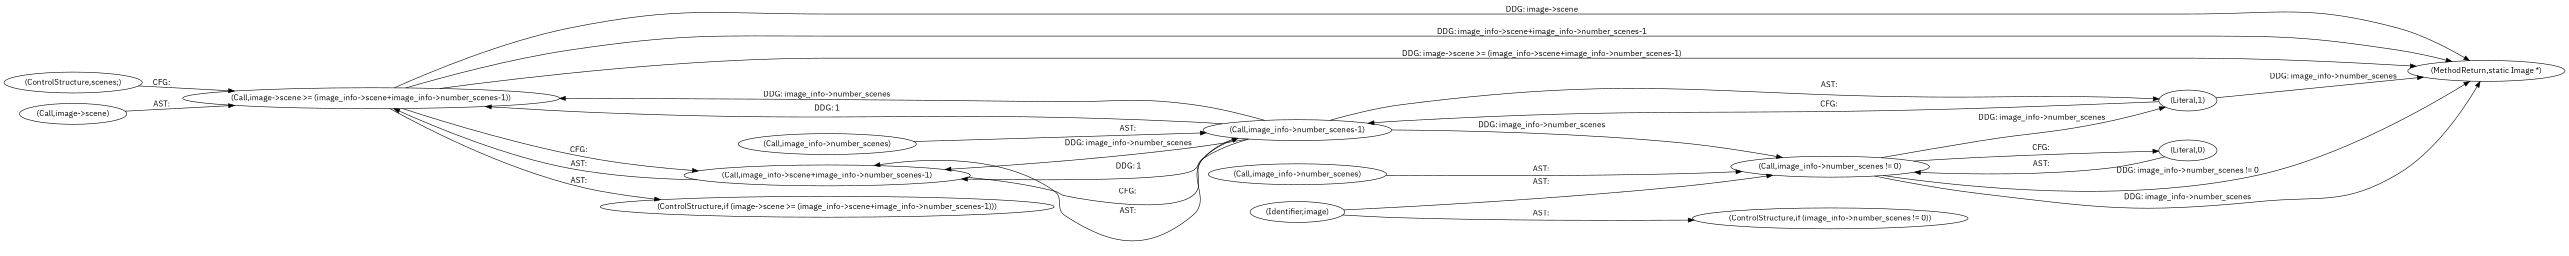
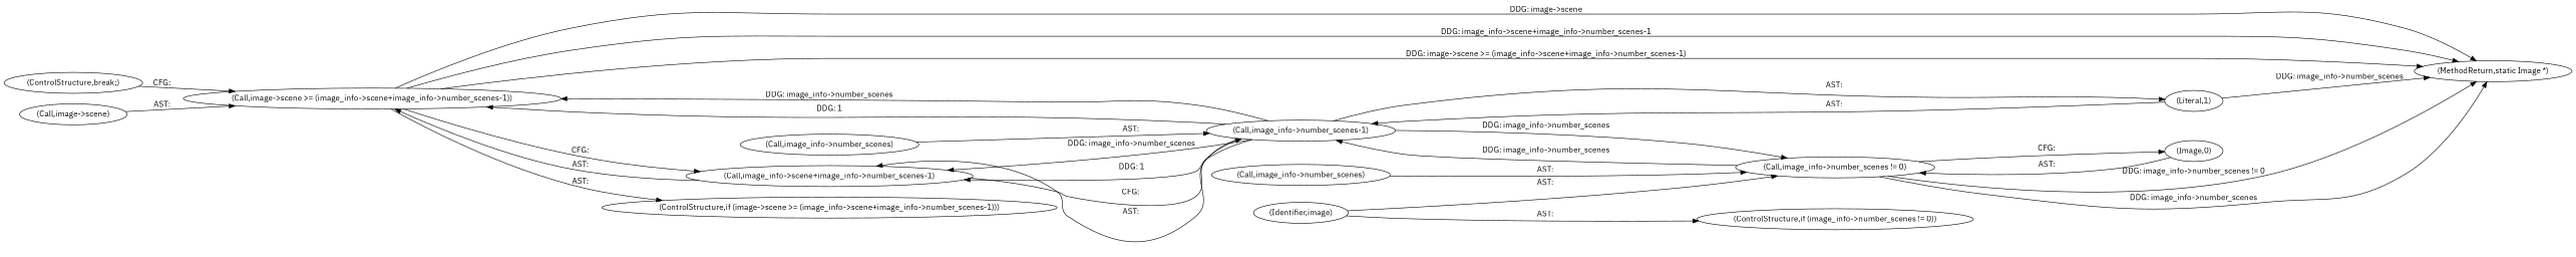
  digraph {
    fontname="IBM Plex Sans"
    rankdir=LR
    node [fontname="IBM Plex Sans"]
    edge [fontname="IBM Plex Sans"]
    n1 [label="(Call,image->scene >= (image_info->scene+image_info->number_scenes-1))"]
    n2 [label="(MethodReturn,static Image *)"]
    n3 [label="(Call,image_info->scene+image_info->number_scenes-1)"]
    n4 [label="(ControlStructure,if (image->scene >= (image_info->scene+image_info->number_scenes-1)))"]
    n5 [label="(Call,image_info->number_scenes-1)"]
    n6 [label="(Call,image_info->number_scenes != 0)"]
    n7 [label="(Literal,1)"]
-   n8 [label="(Literal,0)"]
+   n8 [label="(Image,0)"]
    n9 [label="(ControlStructure,if (image_info->number_scenes != 0))"]
-   n10 [label="(ControlStructure,scenes;)"]
+   n10 [label="(ControlStructure,break;)"]
    n11 [label="(Identifier,image)"]
    n12 [label="(Call,image_info->number_scenes)"]
    n13 [label="(Call,image->scene)"]
    n14 [label="(Call,image_info->number_scenes)"]
    n1 -> n2 [label="DDG: image->scene"]
    n1 -> n2 [label="DDG: image_info->scene+image_info->number_scenes-1"]
    n1 -> n2 [label="DDG: image->scene >= (image_info->scene+image_info->number_scenes-1)"]
    n1 -> n3 [label="CFG: "]
    n1 -> n4 [label="AST: "]
    n3 -> n1 [label="AST: "]
    n3 -> n5 [label="CFG: "]
    n5 -> n1 [label="DDG: image_info->number_scenes"]
    n5 -> n1 [label="DDG: 1"]
    n5 -> n3 [label="AST: "]
    n5 -> n3 [label="DDG: image_info->number_scenes"]
    n5 -> n3 [label="DDG: 1"]
    n5 -> n6 [label="DDG: image_info->number_scenes"]
    n5 -> n7 [label="AST: "]
    n6 -> n2 [label="DDG: image_info->number_scenes != 0"]
    n6 -> n2 [label="DDG: image_info->number_scenes"]
-   n6 -> n7 [label="DDG: image_info->number_scenes"]
+   n6 -> n5 [label="DDG: image_info->number_scenes"]
    n6 -> n8 [label="CFG: "]
    n7 -> n2 [label="DDG: image_info->number_scenes"]
-   n7 -> n5 [label="CFG: "]
+   n7 -> n5 [label="AST: "]
    n8 -> n6 [label="AST: "]
    n10 -> n1 [label="CFG: "]
    n11 -> n6 [label="AST: "]
    n11 -> n9 [label="AST: "]
    n12 -> n5 [label="AST: "]
    n13 -> n1 [label="AST: "]
    n14 -> n6 [label="AST: "]
  }
